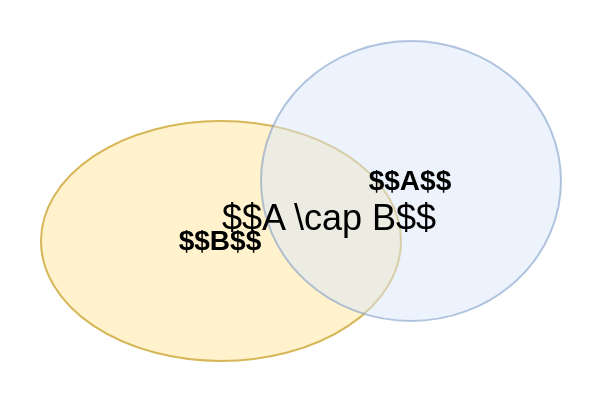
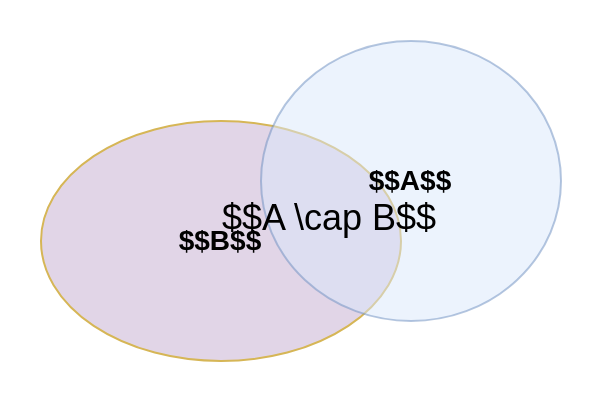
  <mxCell id="0" />
  <mxCell id="1" parent="0" />
- <mxCell id="2" value="$$B$$" style="ellipse;whiteSpace=wrap;html=1;fillColor=#fff2cc;strokeColor=#d6b656;fontSize=14;fontStyle=1" parent="1" vertex="1"><mxGeometry x="20" y="60" width="180" height="120" as="geometry" /></mxCell>
+ <mxCell id="2" value="$$B$$" style="ellipse;whiteSpace=wrap;html=1;fillColor=#e1d5e7;strokeColor=#d6b656;fontSize=14;fontStyle=1;" parent="1" vertex="1"><mxGeometry x="20" y="60" width="180" height="120" as="geometry" /></mxCell>
  <mxCell id="3" value="$$A$$" style="ellipse;whiteSpace=wrap;html=1;fillColor=#dae8fc;strokeColor=#6c8ebf;opacity=50;fontSize=14;fontStyle=1" parent="1" vertex="1"><mxGeometry x="130" y="20" width="150" height="140" as="geometry" /></mxCell>
  <mxCell id="4" value="$$A \cap B$$" style="text;html=1;resizable=0;autosize=1;align=center;verticalAlign=middle;points=[];fillColor=none;strokeColor=none;rounded=0;fontSize=18;opacity=50;" parent="1" vertex="1"><mxGeometry x="99" y="89" width="130" height="40" as="geometry" /></mxCell>
